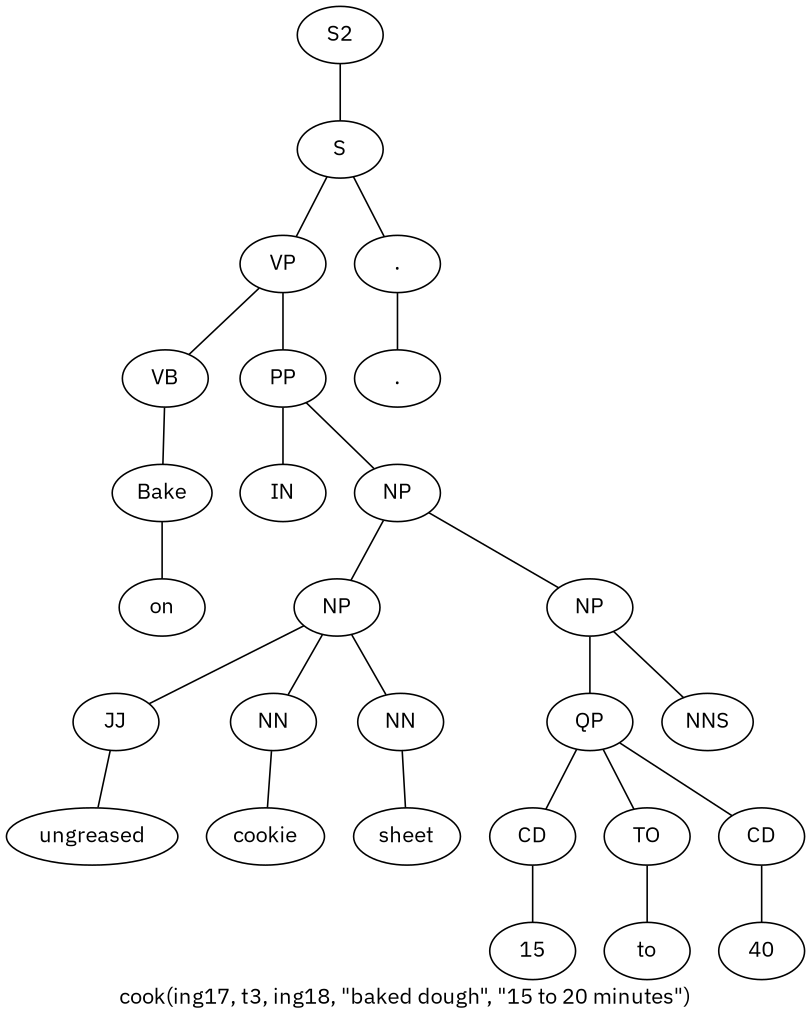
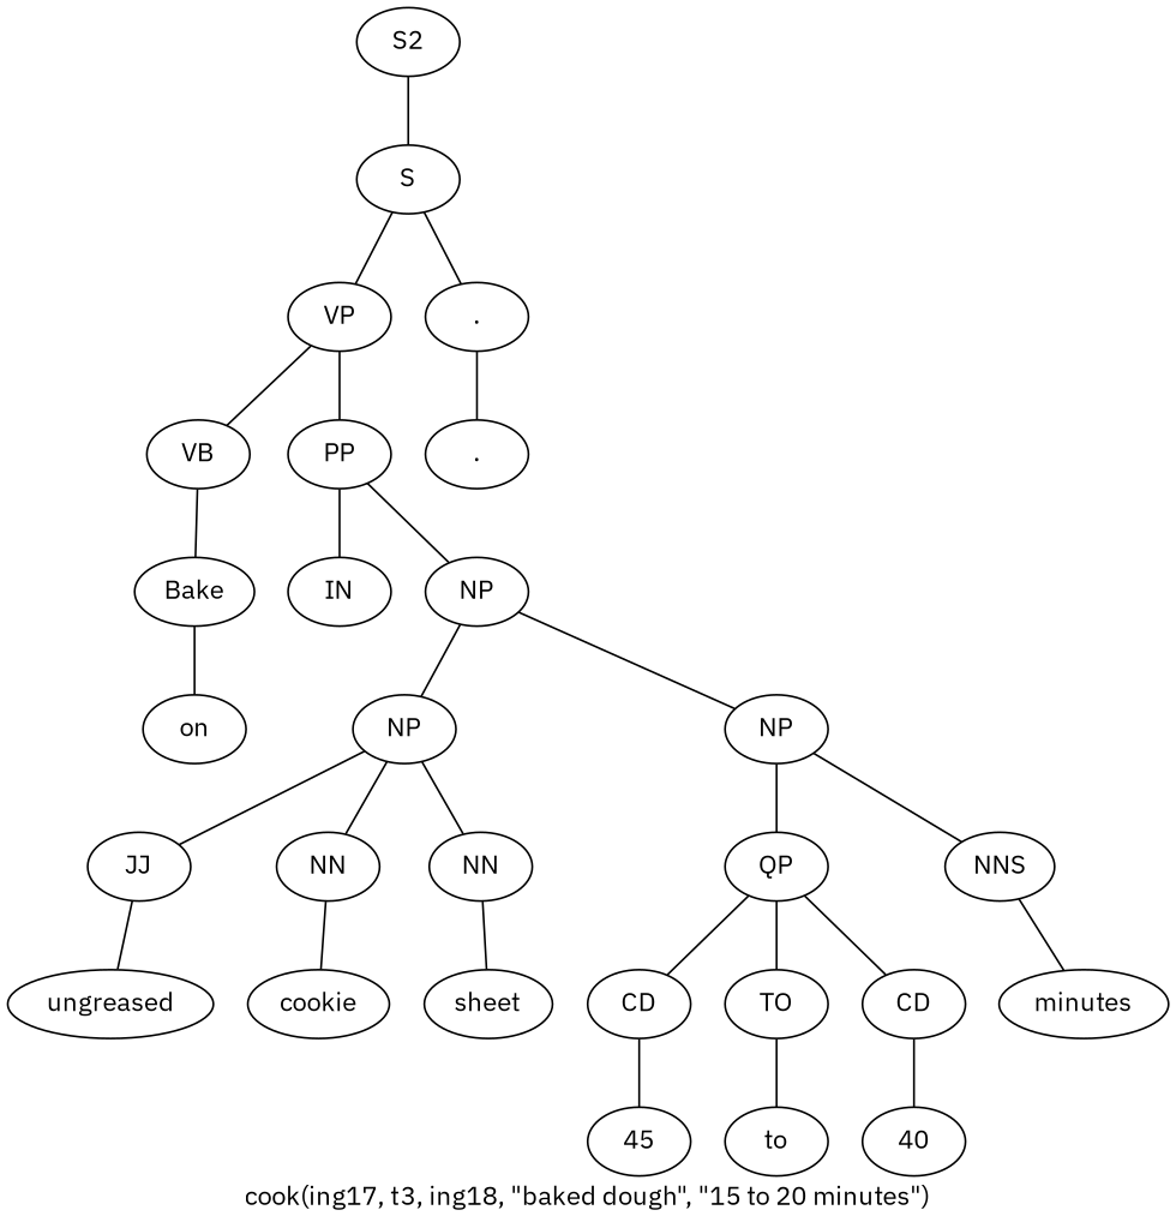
  graph {
    fontname="IBM Plex Sans"
    label="cook(ing17, t3, ing18, \"baked dough\", \"15 to 20 minutes\")"
    node [fontname="IBM Plex Sans"]
    edge [fontname="IBM Plex Sans"]
    n1 [label=S2]
    n2 [label=S]
    n3 [label=VP]
    n4 [label="."]
    n5 [label=VB]
    n6 [label=PP]
    n7 [label="."]
    n8 [label=Bake]
    n9 [label=IN]
    n10 [label=NP]
    n11 [label=on]
    n12 [label=NP]
    n13 [label=NP]
    n14 [label=JJ]
    n15 [label=NN]
    n16 [label=NN]
    n17 [label=QP]
    n18 [label=NNS]
    n19 [label=ungreased]
    n20 [label=cookie]
    n21 [label=sheet]
    n22 [label=CD]
    n23 [label=TO]
    n24 [label=CD]
-   n26 [label=15]
+   n25 [label=minutes]
+   n26 [label=45]
    n27 [label=to]
    n28 [label=40]
    n1 -- n2
    n2 -- n3
    n2 -- n4
    n3 -- n5
    n3 -- n6
    n4 -- n7
    n5 -- n8
    n6 -- n9
    n6 -- n10
    n8 -- n11
    n10 -- n12
    n10 -- n13
    n12 -- n14
    n12 -- n15
    n12 -- n16
    n13 -- n17
    n13 -- n18
    n14 -- n19
    n15 -- n20
    n16 -- n21
    n17 -- n22
    n17 -- n23
    n17 -- n24
+   n18 -- n25
    n22 -- n26
    n23 -- n27
    n24 -- n28
  }
